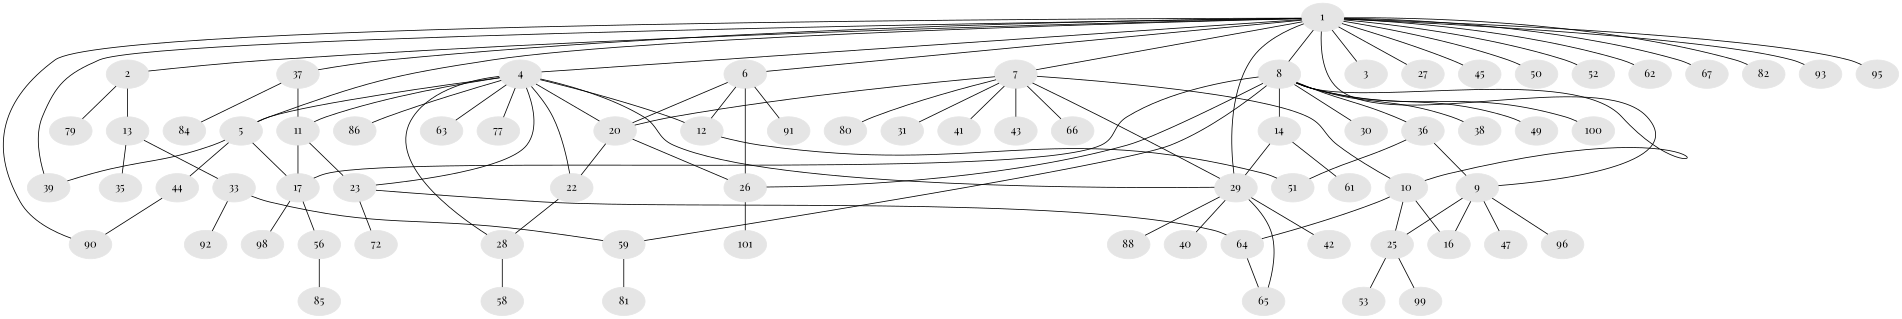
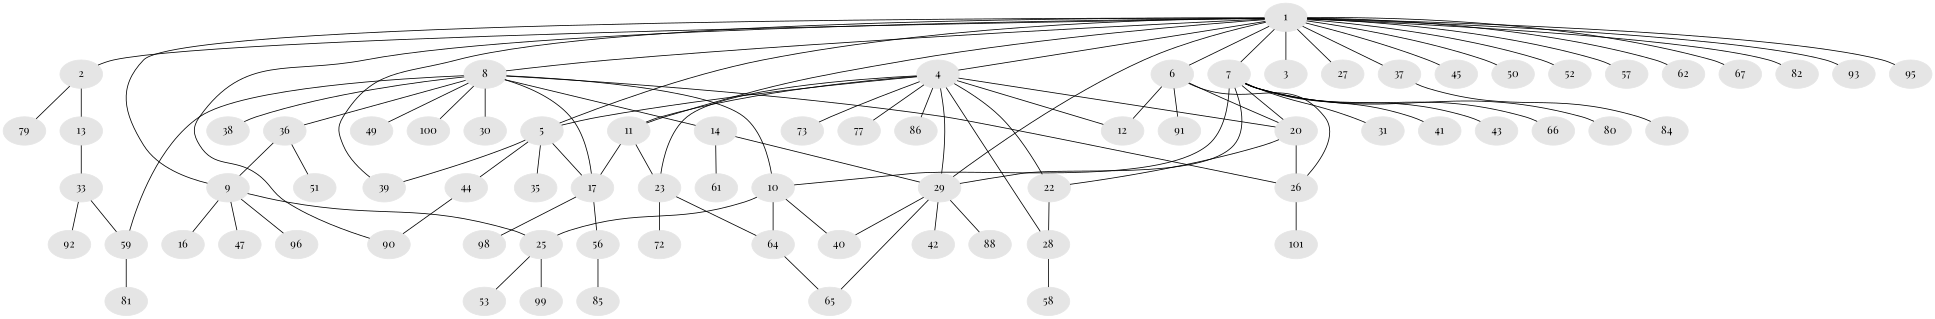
  graph {
    fontname="Playfair Display"
    node [color=gray90 fontname="Playfair Display" style=filled]
    edge [fontname="Playfair Display"]
    1 [super="+21"]
    2
    3
    4 [super="+60"]
    5 [super="+32"]
    6 [super="+102"]
    7 [super="+54"]
    8 [super="+18"]
    9 [super="+25"]
    11 [super="+46"]
    27
    29 [super="+78"]
    37
    39 [super="+87"]
    45
    50
    52
+   57
    62
    67 [super="+94"]
    82
    90
    93
    95
    13 [super="+96"]
    n26 [label=79]
    12 [super="+19"]
    20 [super="+68"]
    22 [super="+103"]
    23 [super="+69"]
    28
-   63
+   63 [label=73]
    77 [super="+89"]
    86
    17 [super="+74"]
    35
    44 [super="+75"]
    26 [super="+34"]
    91
    10 [super="+15"]
    31
    41
    43
    66
    80
    14
    30
    36 [super="+83"]
    38
    49
    59 [super="+73"]
    100
    16
    n54 [label=25 super="+76"]
    47
    n56 [label=96]
    40
    42 [super="+55"]
    65
    88
    84
    33 [super="+48"]
    51
    64 [super="+79"]
    72
    58
    56 [super="+70"]
    98
    101
    61
    81
    53
    99
    92
    85
    1 -- 2
    1 -- 3
    1 -- 4
    1 -- 5
    1 -- 6
    1 -- 7
    1 -- 8
    1 -- 9
-   37 -- 11
+   1 -- 11
    1 -- 27
    1 -- 29
    1 -- 37
    1 -- 39
    1 -- 45
    1 -- 50
    1 -- 52
+   1 -- 57
    1 -- 62
    1 -- 67
    1 -- 82
    1 -- 90
    1 -- 93
    1 -- 95
    2 -- 13
    2 -- n26
    4 -- 5
    4 -- 11
    4 -- 29
    4 -- 12
    4 -- 20
    4 -- 22
    4 -- 23
    4 -- 28
    4 -- 63
    4 -- 77
    4 -- 86
    5 -- 39
    5 -- 17
-   13 -- 35
+   5 -- 35
    5 -- 44
    6 -- 12
    6 -- 20
    6 -- 26
    6 -- 91
    7 -- 29
    7 -- 20
    7 -- 10
    7 -- 31
    7 -- 41
    7 -- 43
    7 -- 66
    7 -- 80
    8 -- 17
    8 -- 26
    8 -- 10
    8 -- 14
    8 -- 30
    8 -- 36
    8 -- 38
    8 -- 49
    8 -- 59
    8 -- 100
    9 -- 16
    9 -- n54
    9 -- 47
    9 -- n56
    11 -- 23
    11 -- 17
    29 -- 40
    29 -- 42
    29 -- 65
    29 -- 88
    37 -- 84
    13 -- 33
-   12 -- 51
    20 -- 22
    20 -- 26
    22 -- 28
    23 -- 64
    23 -- 72
    28 -- 58
    17 -- 56
    17 -- 98
    44 -- 90
    26 -- 101
-   10 -- 16
+   10 -- 40
    10 -- n54
    10 -- 64
    14 -- 29
    14 -- 61
    36 -- 9
    36 -- 51
    59 -- 81
    n54 -- 53
    n54 -- 99
    33 -- 59
    33 -- 92
    64 -- 65
    56 -- 85
  }
